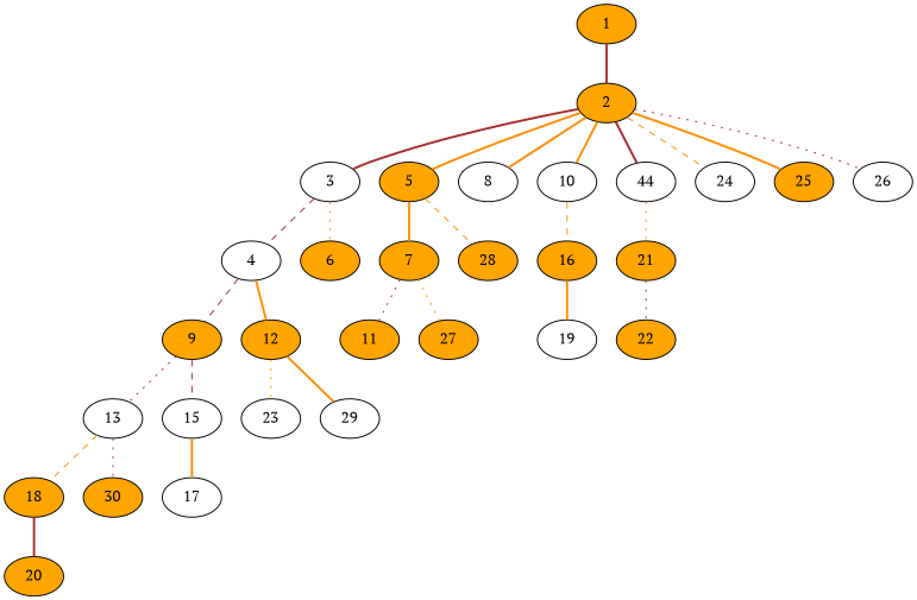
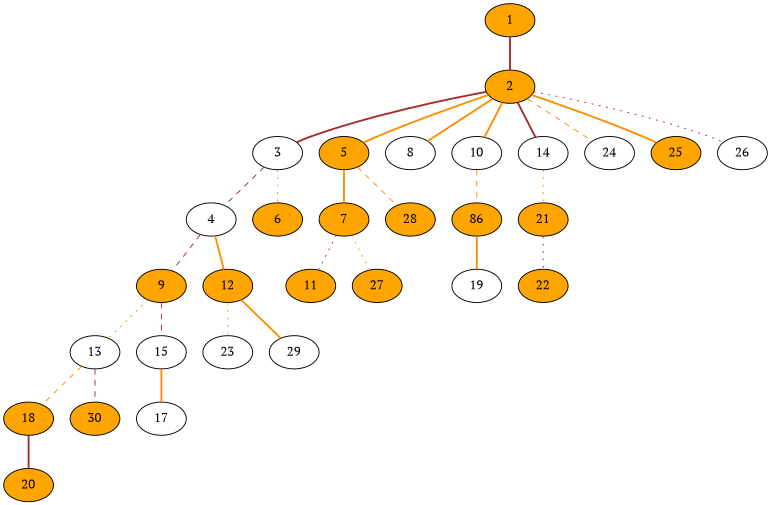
  graph {
    fontname="PT Serif"
    node [fillcolor=orange fontname="PT Serif" style=filled]
    edge [color=darkorange fontname="PT Serif" style=bold]
    1
    2
    3 [fillcolor=white]
    5
    8 [fillcolor=white]
    10 [fillcolor=white]
-   14 [fillcolor=white label=44]
+   14 [fillcolor=white]
    24 [fillcolor=white]
    25
    26 [fillcolor=white]
    4 [fillcolor=white]
    6
    7
    28
-   16
+   16 [label=86]
    21
    9
    12
    11
    27
    19 [fillcolor=white]
    22
    13 [fillcolor=white]
    15 [fillcolor=white]
    23 [fillcolor=white]
    29 [fillcolor=white]
    18
    30
    17 [fillcolor=white]
    20
    1 -- 2 [color=brown]
    2 -- 3 [color=brown]
    2 -- 5
    2 -- 8
    2 -- 10
    2 -- 14 [color=brown]
    2 -- 24 [style=dashed]
    2 -- 25
    2 -- 26 [color=brown style=dotted]
    3 -- 4 [color=brown style=dashed]
    3 -- 6 [style=dotted]
    5 -- 7
    5 -- 28 [style=dashed]
    10 -- 16 [style=dashed]
    14 -- 21 [style=dotted]
    4 -- 9 [color=brown style=dashed]
    4 -- 12
    7 -- 11 [color=brown style=dotted]
    7 -- 27 [style=dotted]
    16 -- 19
    21 -- 22 [color=brown style=dotted]
-   9 -- 13 [color=brown style=dotted]
+   9 -- 13 [style=dotted]
    9 -- 15 [color=brown style=dashed]
    12 -- 23 [style=dotted]
    12 -- 29
    13 -- 18 [style=dashed]
-   13 -- 30 [color=brown style=dotted]
+   13 -- 30 [color=brown style=dashed]
    15 -- 17
    18 -- 20 [color=brown]
  }
